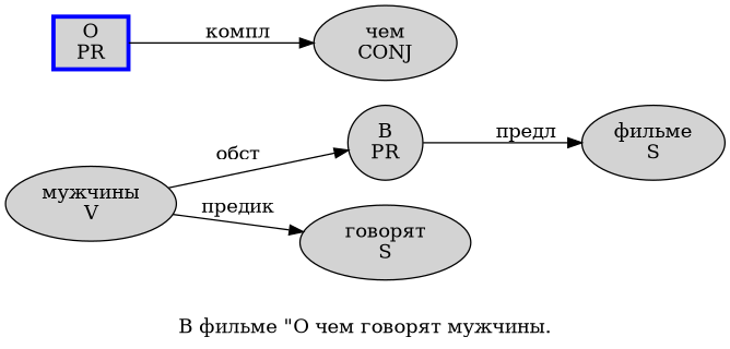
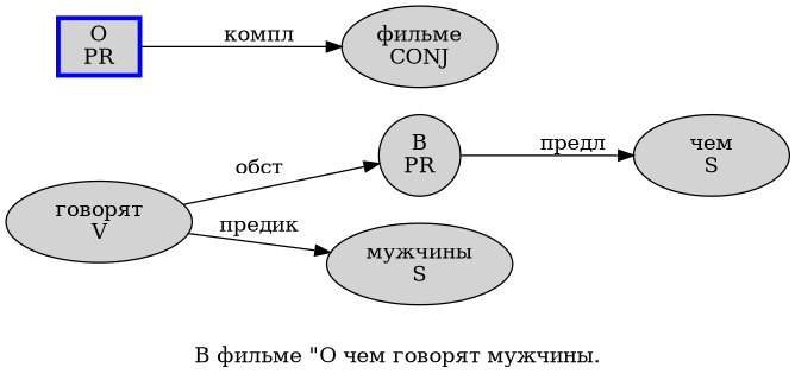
  digraph {
    label="В фильме \"О чем говорят мужчины."
    rankdir=LR
    node [fillcolor=lightgray penwidth=1 shape=ellipse style=filled]
    n1 [label="В\nPR"]
-   n2 [label="фильме\nS"]
+   n2 [label="чем\nS"]
    n3 [color=blue label="О\nPR" penwidth=3 shape=box]
-   n4 [label="чем\nCONJ"]
-   n5 [label="мужчины\nV"]
-   n6 [label="говорят\nS"]
+   n4 [label="фильме\nCONJ"]
+   n5 [label="говорят\nV"]
+   n6 [label="мужчины\nS"]
    n1 -> n2 [label="предл"]
    n3 -> n4 [label="компл"]
    n5 -> n1 [label="обст"]
    n5 -> n6 [label="предик"]
  }
